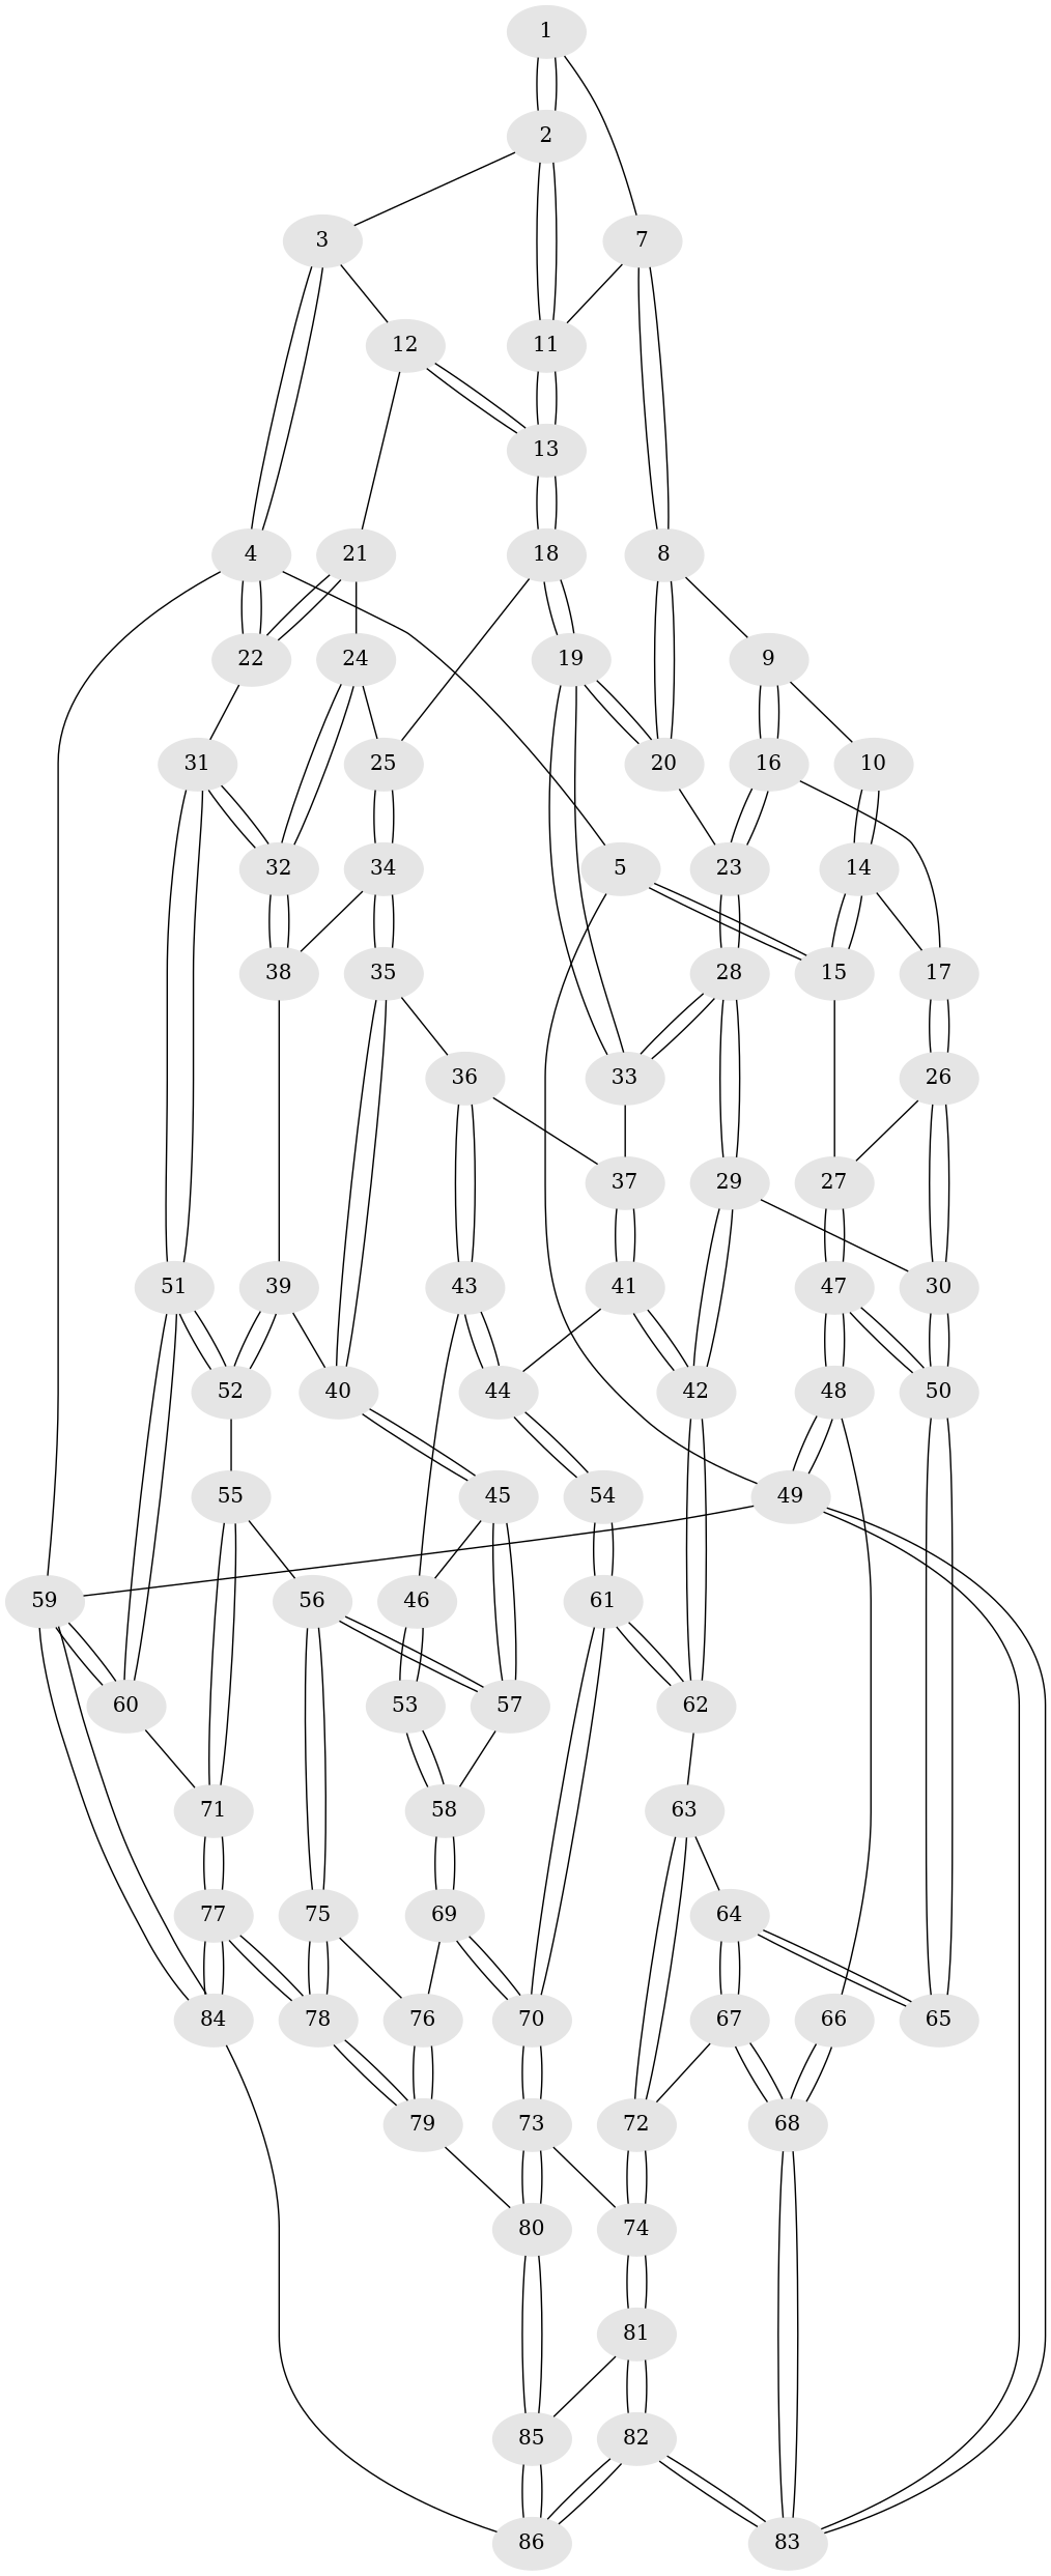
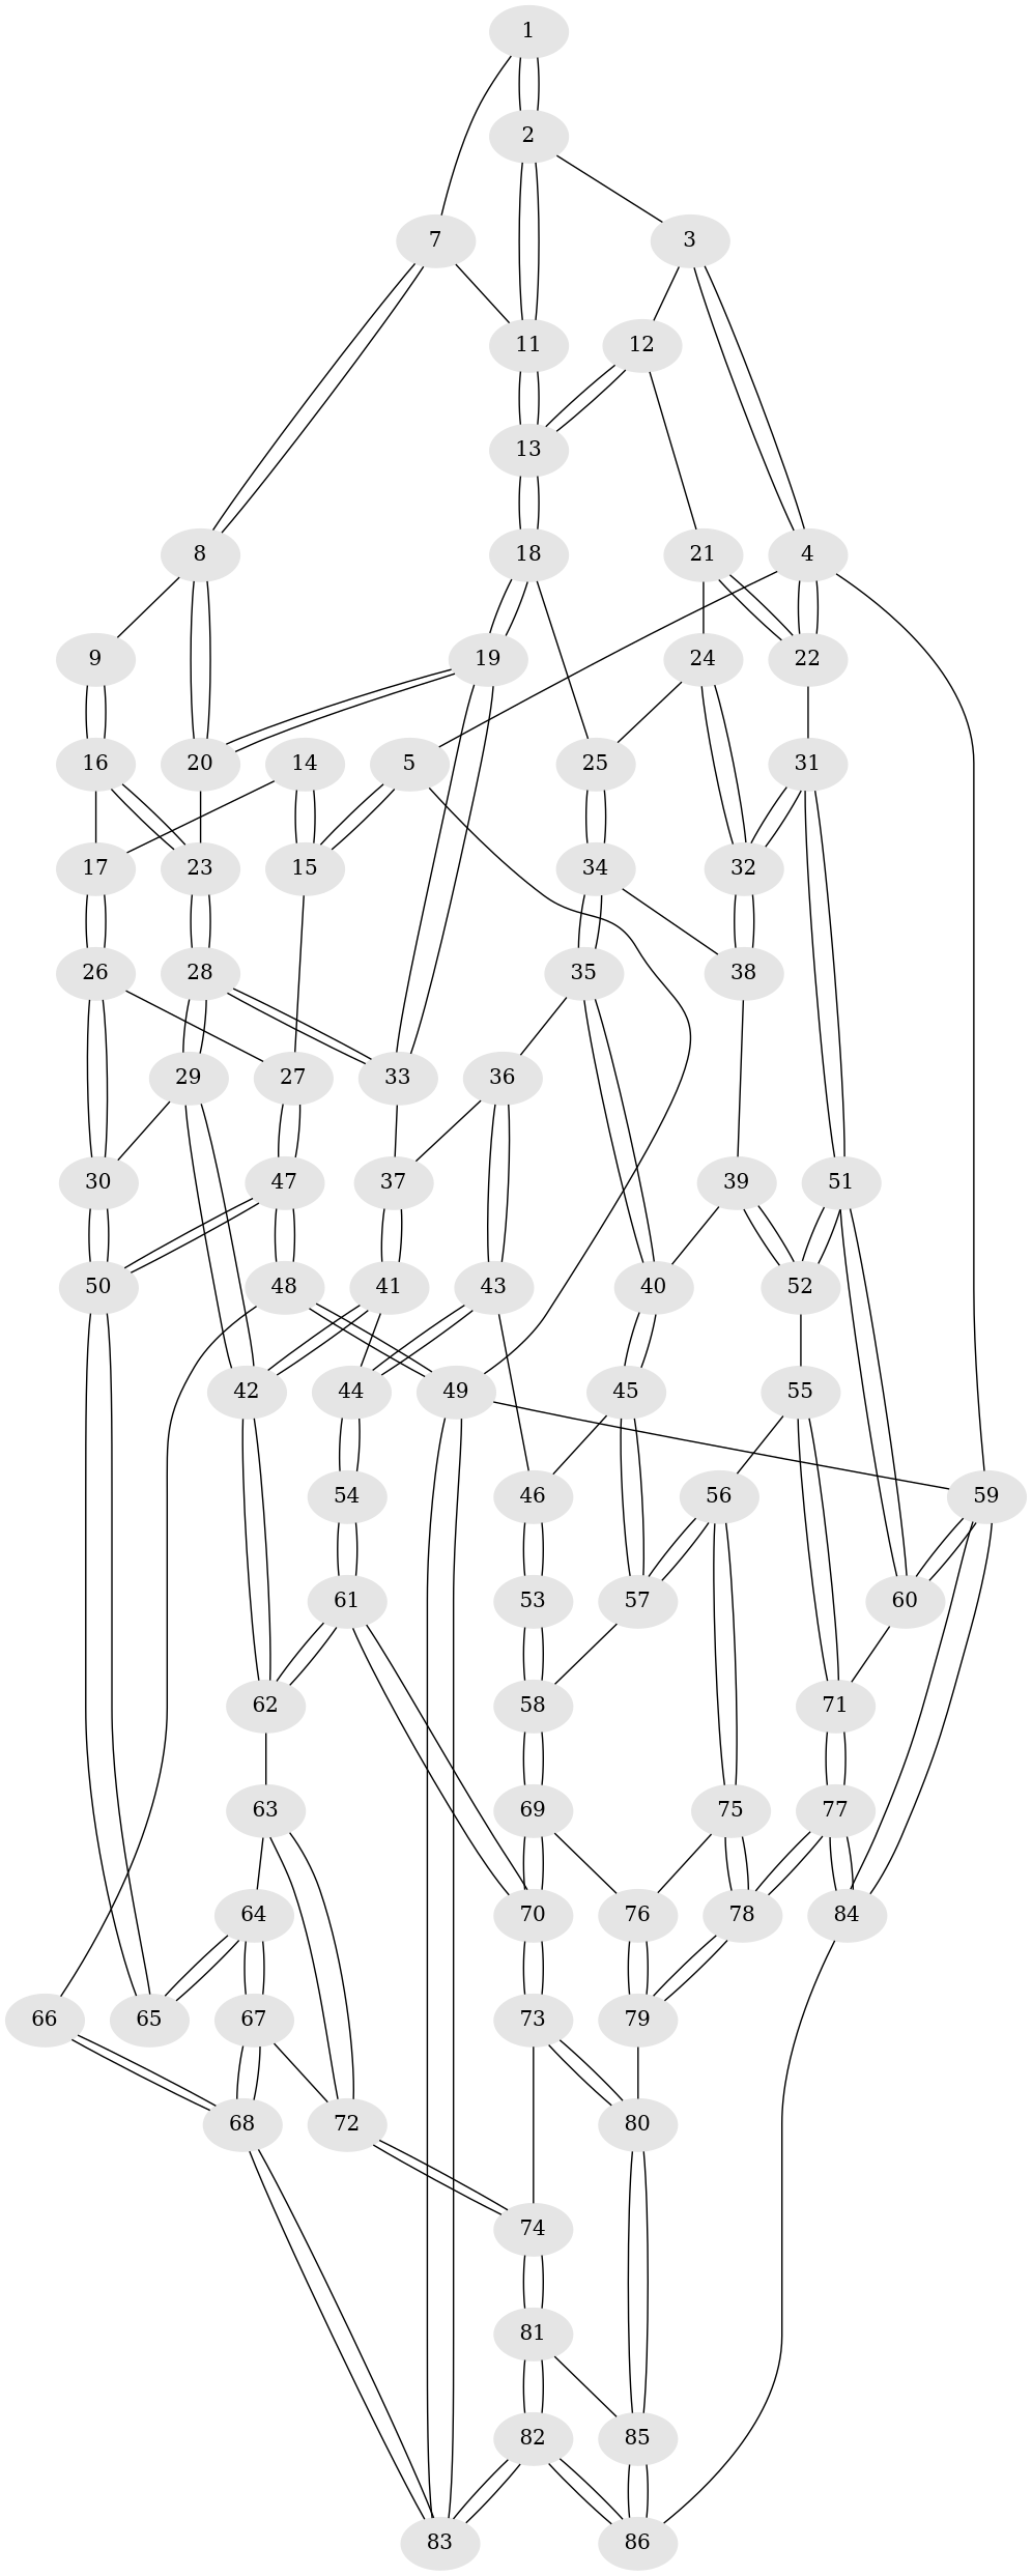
  graph {
    node [color=gray90 style=filled]
    1
    2
    7
    3
    11
    8
    4
    12
    13
    5
    22
    59
    21
    15
    49
    31
    60
    84
    27
    83
-   10
    14
    9
    20
    16
    23
    17
    18
    24
    19
    25
    26
    47
    28
    30
    33
    34
    37
    32
    51
    29
    38
    35
    50
    48
    42
    62
    65
    52
    39
    41
    36
    40
    43
    45
    44
    46
    55
    57
    54
    63
    53
    61
    58
    66
    68
    71
    56
    69
    70
    75
    77
    76
    78
    86
    73
    64
    72
    67
    74
    79
    80
    81
    85
    82
    1 -- 2
    1 -- 2
    1 -- 7
    2 -- 3
    2 -- 11
    2 -- 11
    7 -- 11
    7 -- 8
    7 -- 8
    3 -- 4
    3 -- 4
    3 -- 12
    11 -- 13
    11 -- 13
    8 -- 9
    8 -- 20
    8 -- 20
    4 -- 5
    4 -- 22
    4 -- 22
    4 -- 59
    12 -- 13
    12 -- 13
    12 -- 21
    13 -- 18
    13 -- 18
    5 -- 15
    5 -- 15
    5 -- 49
    22 -- 31
    59 -- 60
    59 -- 60
    59 -- 84
    59 -- 84
    21 -- 22
    21 -- 22
    21 -- 24
    15 -- 27
    49 -- 59
    49 -- 83
    49 -- 83
    31 -- 32
    31 -- 32
    31 -- 51
    31 -- 51
    60 -- 71
    84 -- 86
    27 -- 47
    27 -- 47
-   10 -- 14
-   10 -- 14
    14 -- 15
    14 -- 15
    14 -- 17
-   9 -- 10
    9 -- 16
    9 -- 16
    20 -- 23
    16 -- 23
    16 -- 23
    16 -- 17
    23 -- 28
    23 -- 28
    17 -- 26
    17 -- 26
    18 -- 19
    18 -- 19
    18 -- 25
    24 -- 25
    24 -- 32
    24 -- 32
    19 -- 20
    19 -- 20
    19 -- 33
    19 -- 33
    25 -- 34
    25 -- 34
    26 -- 27
    26 -- 30
    26 -- 30
    47 -- 50
    47 -- 50
    47 -- 48
    47 -- 48
    28 -- 33
    28 -- 33
    28 -- 29
    28 -- 29
    30 -- 50
    30 -- 50
    33 -- 37
    34 -- 38
    34 -- 35
    34 -- 35
    37 -- 41
    37 -- 41
    32 -- 38
    32 -- 38
    51 -- 60
    51 -- 60
    51 -- 52
    51 -- 52
    29 -- 30
    29 -- 42
    29 -- 42
    38 -- 39
    35 -- 36
    35 -- 40
    35 -- 40
    50 -- 65
    50 -- 65
    48 -- 49
    48 -- 49
    48 -- 66
    42 -- 62
    42 -- 62
    62 -- 63
    52 -- 55
    39 -- 52
    39 -- 52
    39 -- 40
    41 -- 42
    41 -- 42
    41 -- 44
    36 -- 37
    36 -- 43
    36 -- 43
    40 -- 45
    40 -- 45
    43 -- 44
    43 -- 44
    43 -- 46
    45 -- 46
    45 -- 57
    45 -- 57
    44 -- 54
    44 -- 54
    46 -- 53
    46 -- 53
    55 -- 71
    55 -- 71
    55 -- 56
    57 -- 58
    54 -- 61
    54 -- 61
    63 -- 64
    63 -- 72
    63 -- 72
    53 -- 58
    53 -- 58
    61 -- 62
    61 -- 62
    61 -- 70
    61 -- 70
    58 -- 69
    58 -- 69
    66 -- 68
    66 -- 68
    68 -- 83
    68 -- 83
    71 -- 77
    71 -- 77
    56 -- 57
    56 -- 57
    56 -- 75
    56 -- 75
    69 -- 70
    69 -- 70
    69 -- 76
    70 -- 73
    70 -- 73
    75 -- 76
    75 -- 78
    75 -- 78
    77 -- 84
    77 -- 84
    77 -- 78
    77 -- 78
    76 -- 79
    76 -- 79
    78 -- 79
    78 -- 79
    73 -- 74
    73 -- 80
    73 -- 80
    64 -- 65
    64 -- 65
    64 -- 67
    64 -- 67
    72 -- 74
    72 -- 74
    67 -- 68
    67 -- 68
    67 -- 72
    74 -- 81
    74 -- 81
    79 -- 80
    80 -- 85
    80 -- 85
    81 -- 85
    81 -- 82
    81 -- 82
    85 -- 86
    85 -- 86
    82 -- 83
    82 -- 83
    82 -- 86
    82 -- 86
  }
